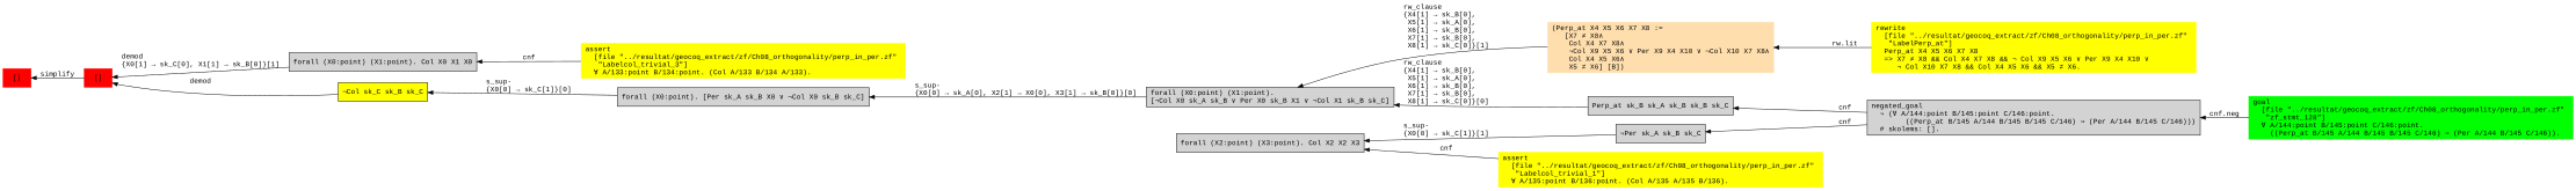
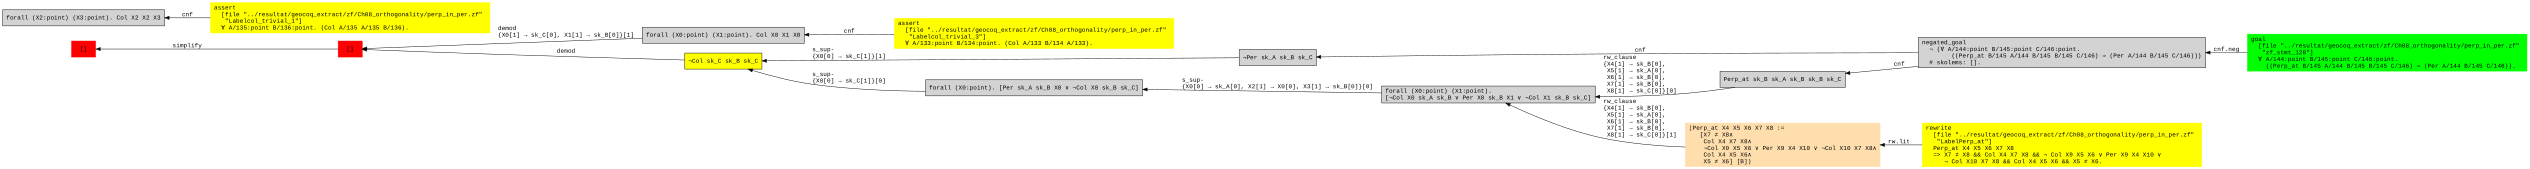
  digraph {
    fontname="Liberation Mono"
    rankdir=LR
    node [fontname="Liberation Mono" shape=box style=filled]
    edge [dir=back fontname="Liberation Mono"]
    n1 [color=red label="[]"]
    n2 [color=red label="[]"]
    n3 [label="forall (X0:point) (X1:point). Col X0 X1 X0\l"]
    n4 [fillcolor=yellow label="¬Col sk_C sk_B sk_C\l"]
    n5 [color=yellow label="assert\l  [file \"../resultat/geocoq_extract/zf/Ch08_orthogonality/perp_in_per.zf\" \l   \"Labelcol_trivial_3\"]\l  ∀ A/133:point B/134:point. (Col A/133 B/134 A/133).\l"]
    n6 [label="¬Per sk_A sk_B sk_C\l"]
    n7 [label="forall (X0:point). [Per sk_A sk_B X0 ∨ ¬Col X0 sk_B sk_C]\l"]
    n8 [label="negated_goal\l  ¬ (∀ A/144:point B/145:point C/146:point.\l        ((Perp_at B/145 A/144 B/145 B/145 C/146) ⇒ (Per A/144 B/145 C/146)))\l  # skolems: [].\l"]
    n9 [label="forall (X0:point) (X1:point).\l[¬Col X0 sk_A sk_B ∨ Per X0 sk_B X1 ∨ ¬Col X1 sk_B sk_C]\l"]
    n10 [color=green label="goal\l  [file \"../resultat/geocoq_extract/zf/Ch08_orthogonality/perp_in_per.zf\" \l   \"zf_stmt_128\"]\l  ∀ A/144:point B/145:point C/146:point.\l    ((Perp_at B/145 A/144 B/145 B/145 C/146) ⇒ (Per A/144 B/145 C/146)).\l"]
    n11 [color=navajowhite label="(Perp_at X4 X5 X6 X7 X8 :=\l   [X7 ≠ X8∧\l    Col X4 X7 X8∧\l    ¬Col X9 X5 X6 ∨ Per X9 X4 X10 ∨ ¬Col X10 X7 X8∧\l    Col X4 X5 X6∧\l    X5 ≠ X6] [B])\l"]
    n12 [label="Perp_at sk_B sk_A sk_B sk_B sk_C\l"]
    n13 [label="forall (X2:point) (X3:point). Col X2 X2 X3\l"]
    n14 [color=yellow label="assert\l  [file \"../resultat/geocoq_extract/zf/Ch08_orthogonality/perp_in_per.zf\" \l   \"Labelcol_trivial_1\"]\l  ∀ A/135:point B/136:point. (Col A/135 A/135 B/136).\l"]
    n15 [color=yellow label="rewrite\l  [file \"../resultat/geocoq_extract/zf/Ch08_orthogonality/perp_in_per.zf\" \l   \"LabelPerp_at\"]\l  Perp_at X4 X5 X6 X7 X8\l  =\> X7 ≠ X8 && Col X4 X7 X8 && ¬ Col X9 X5 X6 ∨ Per X9 X4 X10 ∨ \l     ¬ Col X10 X7 X8 && Col X4 X5 X6 && X5 ≠ X6.\l"]
    n1 -> n2 [label=simplify]
    n2 -> n3 [label="demod\l\{X0[1] → sk_C[0], X1[1] → sk_B[0]\}[1]\l"]
    n2 -> n4 [label=demod]
    n3 -> n5 [label=cnf]
-   n13 -> n6 [label="s_sup-\l\{X0[0] → sk_C[1]\}[1]\l"]
+   n4 -> n6 [label="s_sup-\l\{X0[0] → sk_C[1]\}[1]\l"]
    n4 -> n7 [label="s_sup-\l\{X0[0] → sk_C[1]\}[0]\l"]
    n6 -> n8 [label=cnf]
    n7 -> n9 [label="s_sup-\l\{X0[0] → sk_A[0], X2[1] → X0[0], X3[1] → sk_B[0]\}[0]\l"]
    n8 -> n10 [label="cnf.neg"]
    n9 -> n11 [label="rw_clause\l\{X4[1] → sk_B[0], \l X5[1] → sk_A[0], \l X6[1] → sk_B[0], \l X7[1] → sk_B[0], \l X8[1] → sk_C[0]\}[1]\l"]
    n9 -> n12 [label="rw_clause\l\{X4[1] → sk_B[0], \l X5[1] → sk_A[0], \l X6[1] → sk_B[0], \l X7[1] → sk_B[0], \l X8[1] → sk_C[0]\}[0]\l"]
    n11 -> n15 [label="rw.lit"]
    n12 -> n8 [label=cnf]
    n13 -> n14 [label=cnf]
  }
